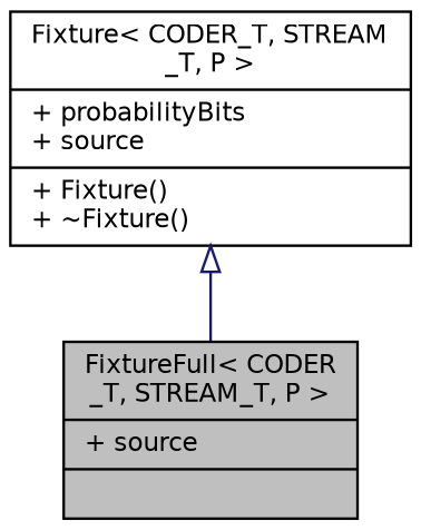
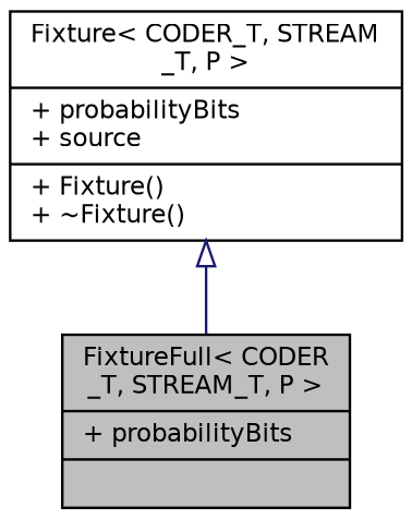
  digraph {
    fontname="DejaVu Sans"
    node [color=black fontname="DejaVu Sans" fontsize=10 shape=record]
-   n1 [fillcolor=grey75 fontcolor=black height=0.2 label="{FixtureFull\< CODER\l_T, STREAM_T, P \>\n|+ source\l|}" style=filled width=0.4]
+   n1 [fillcolor=grey75 fontcolor=black height=0.2 label="{FixtureFull\< CODER\l_T, STREAM_T, P \>\n|+ probabilityBits\l|}" style=filled width=0.4]
    n2 [height=0.2 label="{Fixture\< CODER_T, STREAM\l_T, P \>\n|+ probabilityBits\l+ source\l|+ Fixture()\l+ ~Fixture()\l}" width=0.4]
    n2 -> n1 [arrowtail=onormal color=midnightblue dir=back fontname="DejaVu Sans" fontsize=10 labelfontname=Helvetica labelfontsize=10 style=solid]
  }
